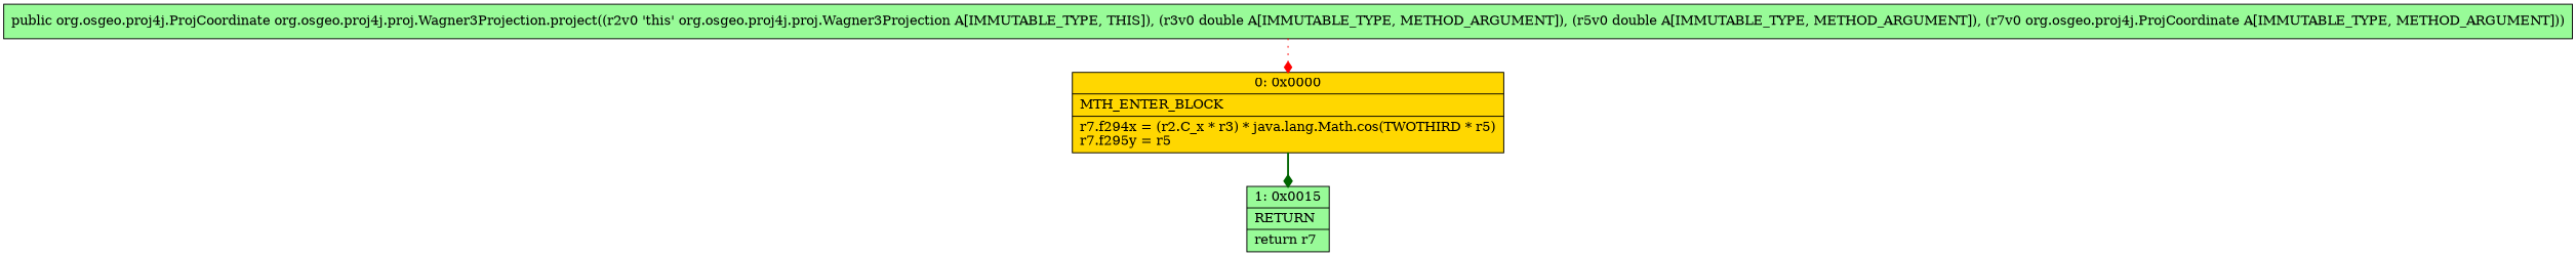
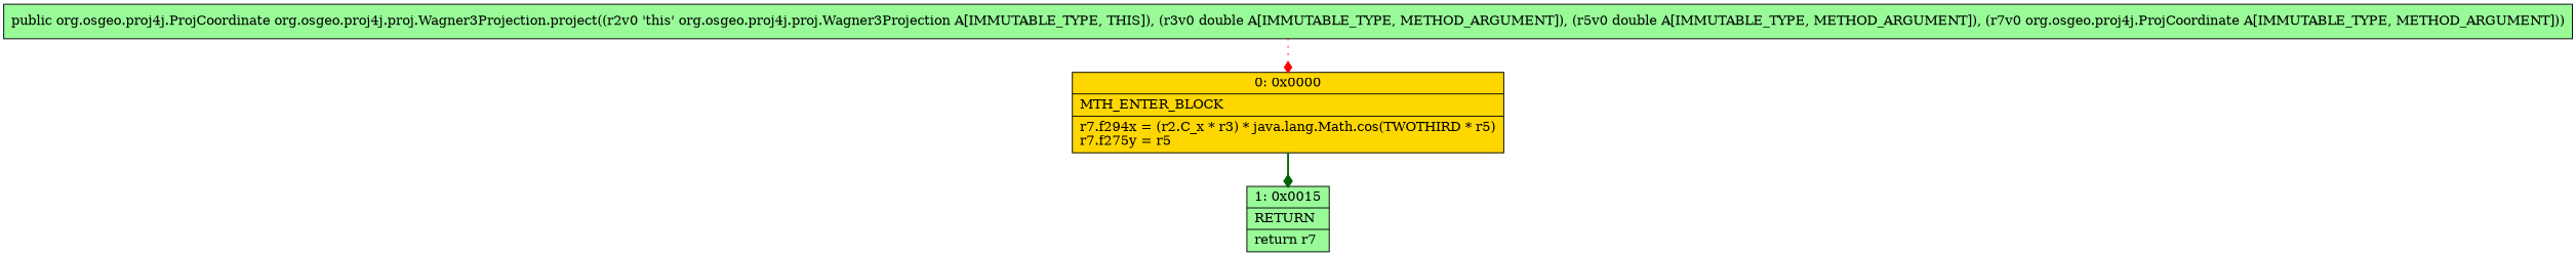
  digraph {
    node [shape=record style=filled fillcolor=palegreen]
    edge [arrowhead=diamond]
-   n1 [label="{0\:\ 0x0000|MTH_ENTER_BLOCK\l|r7.f294x = (r2.C_x * r3) * java.lang.Math.cos(TWOTHIRD * r5)\lr7.f295y = r5\l}" fillcolor=gold]
+   n1 [label="{0\:\ 0x0000|MTH_ENTER_BLOCK\l|r7.f294x = (r2.C_x * r3) * java.lang.Math.cos(TWOTHIRD * r5)\lr7.f275y = r5\l}" fillcolor=gold]
    n2 [label="{1\:\ 0x0015|RETURN\l|return r7\l}"]
    n3 [label="{public org.osgeo.proj4j.ProjCoordinate org.osgeo.proj4j.proj.Wagner3Projection.project((r2v0 'this' org.osgeo.proj4j.proj.Wagner3Projection A[IMMUTABLE_TYPE, THIS]), (r3v0 double A[IMMUTABLE_TYPE, METHOD_ARGUMENT]), (r5v0 double A[IMMUTABLE_TYPE, METHOD_ARGUMENT]), (r7v0 org.osgeo.proj4j.ProjCoordinate A[IMMUTABLE_TYPE, METHOD_ARGUMENT])) }"]
    n1 -> n2 [color=darkgreen style=bold]
    n3 -> n1 [color=red style=dotted]
  }
